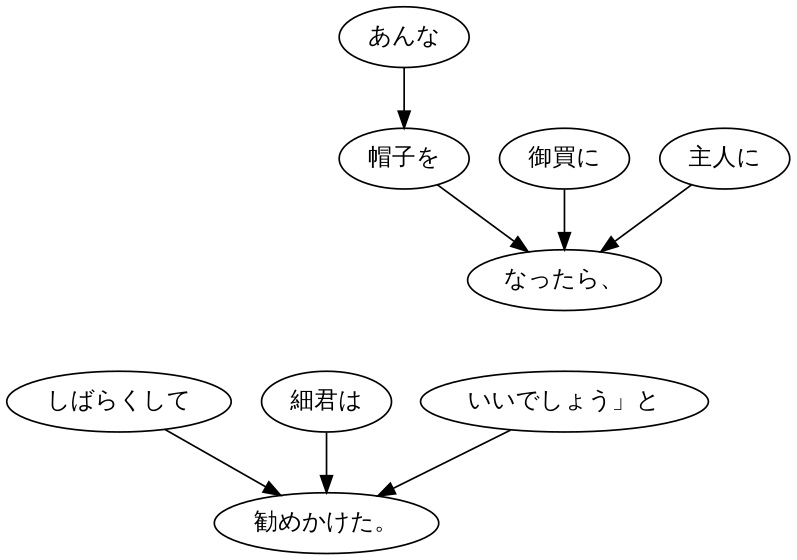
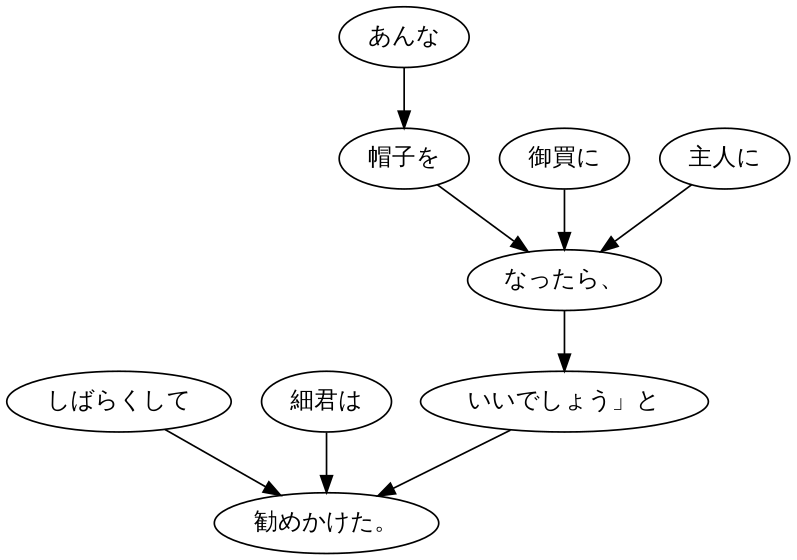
  digraph {
    n1 [label="いいでしょう」と"]
    n2 [label="勧めかけた。"]
    n3 [label="あんな"]
    n4 [label="帽子を"]
    n5 [label="なったら、"]
    n6 [label="御買に"]
    n7 [label="しばらくして"]
    n8 [label="細君は"]
    n9 [label="主人に"]
    n1 -> n2
    n3 -> n4
    n4 -> n5
+   n5 -> n1
    n6 -> n5
    n7 -> n2
    n8 -> n2
    n9 -> n5
  }
